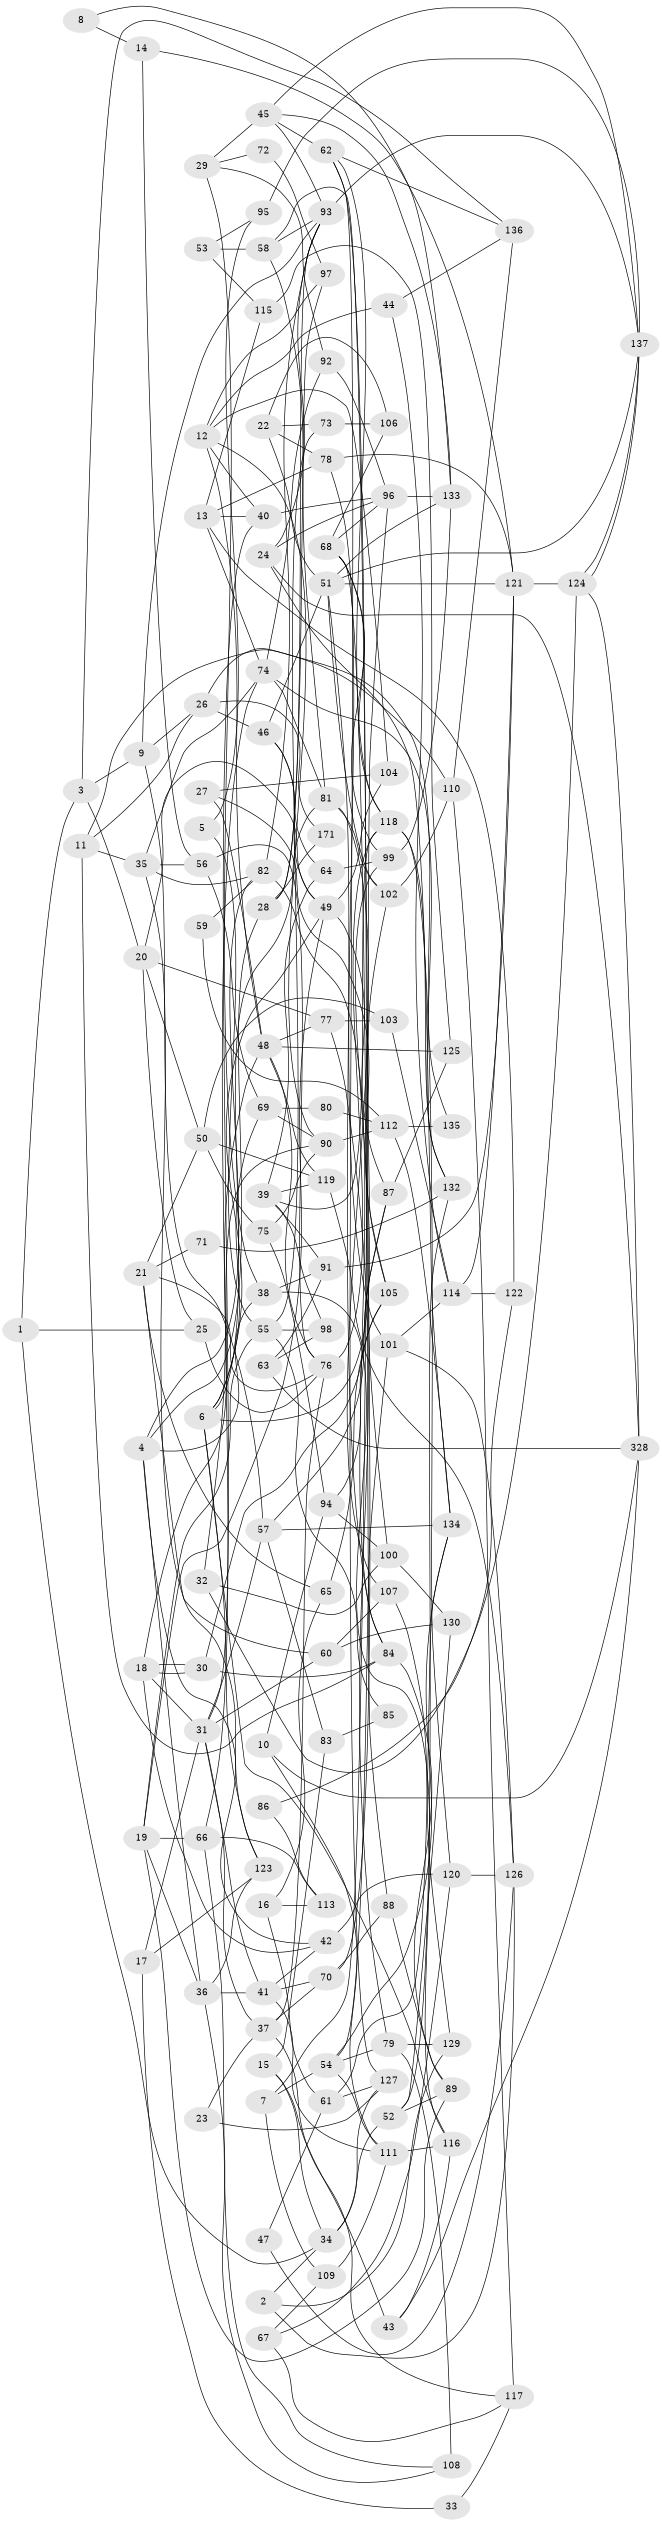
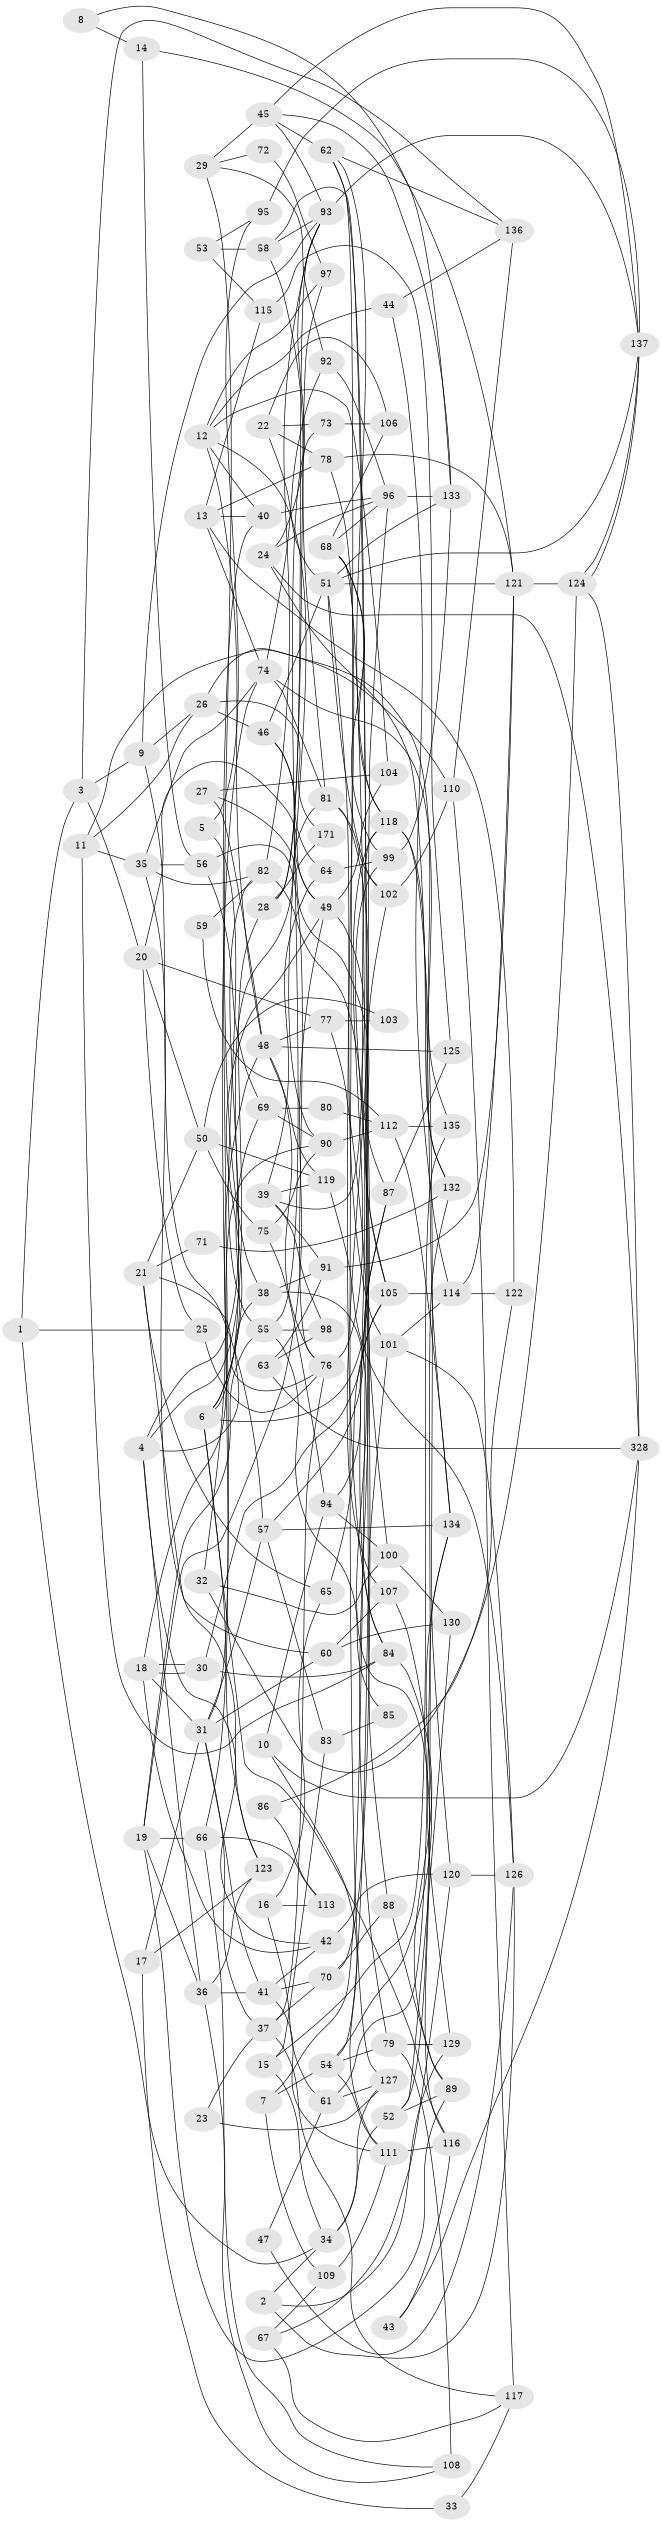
  graph {
    rankdir=LR
    node [color=gray90 style=filled]
    1
    3
    25
    34
    9
    20
    136
    76
    127
    52
    2
    126
    129
    26
    57
    93
    49
    50
    77
    4
    28
    36
    38
    42
    82
    97
    n27 [label=171]
    123
    41
    108
    116
    91
    120
    84
    5
    55
    95
    73
    98
    85
    137
    6
    69
    81
    99
    104
    87
    90
    80
    102
    107
    133
    7
    54
    96
    109
    111
    134
    79
    101
    8
    14
    56
    121
    46
    110
    83
    10
    94
    n70 [label=328]
    105
    100
    11
    35
    135
    74
    89
    12
    40
    44
    48
    114
    119
    125
    112
    13
    78
    115
    122
    92
    132
    124
    15
    16
    61
    65
    113
    17
    31
    33
    60
    37
    117
    18
    30
    19
    66
    75
    103
    21
    71
    130
    118
    22
    51
    106
    23
    70
    24
    64
    27
    29
    45
    72
    62
    32
    88
    39
    43
    47
    53
    58
    59
    63
    67
    68
    86
    1 -- 3
    1 -- 25
    1 -- 34
    3 -- 9
    3 -- 20
    3 -- 136
    25 -- 76
    34 -- 127
    34 -- 52
    9 -- 26
    9 -- 57
    9 -- 93
    20 -- 25
    20 -- 49
    20 -- 50
    20 -- 77
    76 -- 118
    52 -- 89
    52 -- 132
    52 -- 130
    2 -- 34
    2 -- 126
    2 -- 129
    26 -- n27
    26 -- 46
    26 -- 110
    57 -- 87
    57 -- 134
    57 -- 83
    93 -- 137
    49 -- 104
    49 -- 87
    50 -- 119
    50 -- 75
    50 -- 103
    77 -- 79
    77 -- 103
    4 -- 28
    4 -- 36
    4 -- 38
    4 -- 42
    4 -- 82
    28 -- 93
    28 -- 97
    28 -- n27
    36 -- 123
    36 -- 41
    36 -- 108
    38 -- 116
    38 -- 91
    42 -- 120
    82 -- 93
    82 -- 84
    41 -- 42
    41 -- 111
    41 -- 70
    91 -- 121
    120 -- 126
    84 -- 89
    5 -- 55
    5 -- 95
    55 -- 73
    55 -- 98
    55 -- 85
    95 -- 137
    73 -- 106
    6 -- 49
    6 -- 123
    6 -- 116
    6 -- 69
    6 -- 81
    6 -- 99
    69 -- 90
    69 -- 80
    81 -- 102
    81 -- 107
    99 -- 133
    87 -- 125
    90 -- 112
    80 -- 112
    102 -- 110
    107 -- 129
    7 -- 54
    7 -- 96
    7 -- 109
    54 -- 111
    54 -- 134
    54 -- 79
    54 -- 101
    96 -- 133
    109 -- 111
    111 -- 116
    79 -- 129
    79 -- 108
    101 -- 126
    101 -- 114
    8 -- 133
    8 -- 14
    14 -- 56
    14 -- 121
    56 -- 76
    56 -- 69
    121 -- 124
    46 -- 49
    46 -- 51
    46 -- 64
    110 -- 136
    110 -- 117
    83 -- 85
    10 -- 111
    10 -- 94
    10 -- n70
    94 -- 105
    94 -- 100
-   103 -- 114
+   105 -- 114
    100 -- 130
    11 -- 26
    11 -- 84
    11 -- 35
    11 -- 135
    35 -- 82
    35 -- 123
    35 -- 56
    35 -- 74
    74 -- 81
    74 -- 92
    74 -- 132
    12 -- 97
    12 -- 104
    12 -- 90
    12 -- 40
    12 -- 44
    12 -- 48
    40 -- 96
    44 -- 136
    44 -- 114
    48 -- 76
    48 -- 77
    48 -- 119
    48 -- 125
    114 -- 121
    114 -- 122
    119 -- 126
    112 -- 134
    112 -- 135
    13 -- 74
    13 -- 40
    13 -- 78
    13 -- 115
    13 -- 122
    78 -- 101
    78 -- 121
    115 -- 125
    92 -- 96
    124 -- 137
    124 -- 137
    124 -- n70
    15 -- 34
    15 -- 83
-   15 -- 43
+   15 -- 135
    16 -- 61
    16 -- 65
    16 -- 113
    61 -- 127
    61 -- 134
    65 -- 105
    17 -- 123
    17 -- 31
    17 -- 33
    31 -- 57
    31 -- 41
    31 -- 40
    31 -- 60
    31 -- 37
    33 -- 117
    60 -- 107
    60 -- 130
    37 -- 76
    37 -- 117
    37 -- 70
    18 -- 42
    18 -- 90
    18 -- 31
    18 -- 30
    18 -- 30
    30 -- 84
    30 -- 87
    19 -- 49
    19 -- 36
    19 -- 55
    19 -- 89
    19 -- 66
    66 -- 108
    66 -- 74
    66 -- 113
    75 -- 90
    75 -- 94
    21 -- 76
    21 -- 50
    21 -- 65
    21 -- 60
    21 -- 71
    71 -- 132
    118 -- 120
    118 -- 132
    22 -- 73
    22 -- 78
    22 -- 51
    22 -- 106
    51 -- 84
    51 -- 137
    51 -- 102
    51 -- 133
    51 -- 121
    23 -- 127
    23 -- 37
    70 -- 102
    70 -- 88
    24 -- 93
    24 -- 96
    24 -- 134
    24 -- n70
    64 -- 99
    27 -- 104
    27 -- 105
    27 -- 48
    29 -- 38
    29 -- 92
    29 -- 45
    29 -- 72
    45 -- 93
    45 -- 137
    45 -- 133
    45 -- 62
    72 -- 97
    62 -- 136
    62 -- 127
    62 -- 100
    62 -- 118
    32 -- 100
    32 -- 48
    32 -- 124
    88 -- 89
    39 -- 91
    39 -- 98
    39 -- 119
    39 -- 118
    39 -- 64
    43 -- 116
    43 -- n70
    47 -- 126
    47 -- 61
    53 -- 95
    53 -- 115
    53 -- 58
    58 -- 93
    58 -- 81
    58 -- 105
    59 -- 82
    59 -- 112
    63 -- 91
    63 -- 98
    63 -- n70
    67 -- 120
    67 -- 109
    67 -- 117
    68 -- 99
    68 -- 96
    68 -- 118
    68 -- 106
    68 -- 88
    86 -- 122
    86 -- 113
  }
